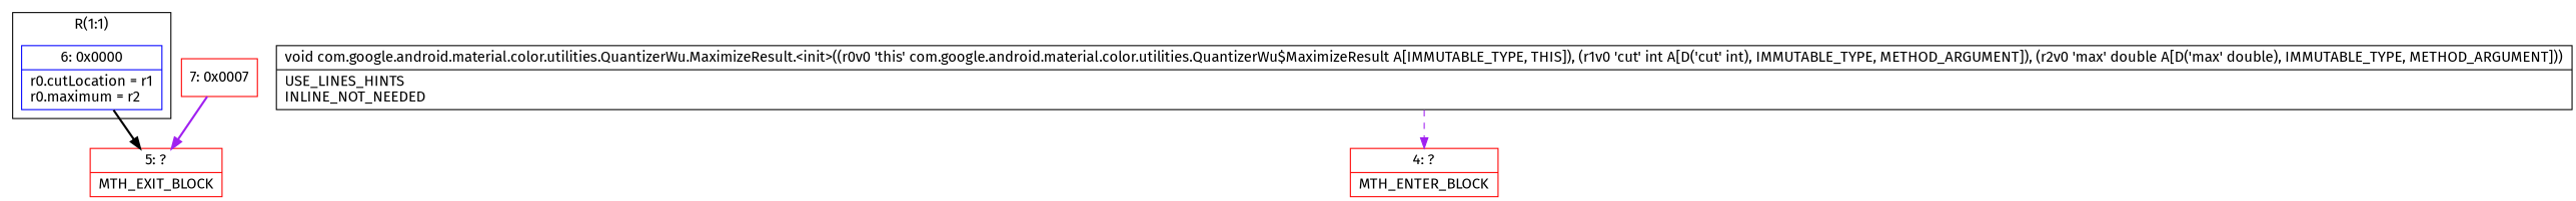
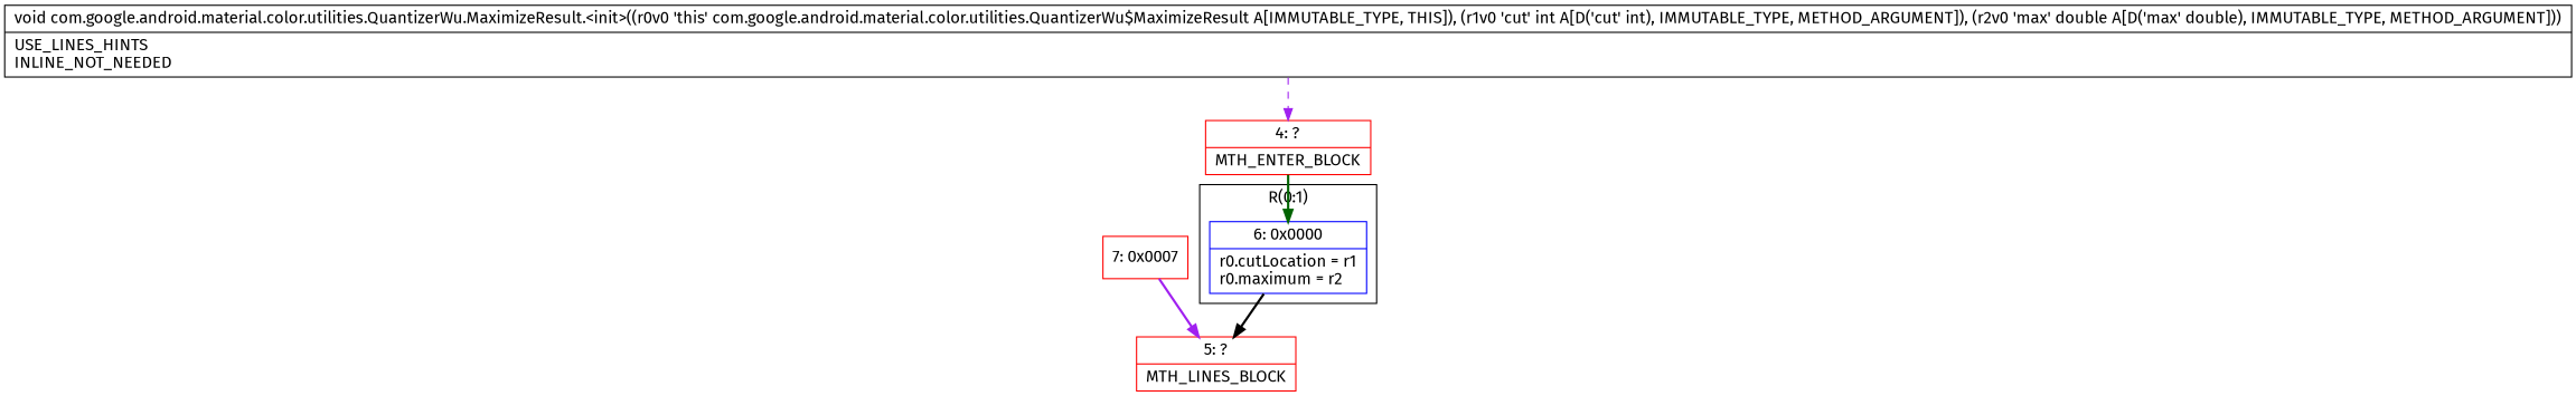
  digraph {
    fontname="Fira Sans"
    node [color=red fontname="Fira Sans" shape=record]
    edge [color=purple fontname="Fira Sans" style=bold]
    n1 [color=blue label="{6\:\ 0x0000|r0.cutLocation = r1\lr0.maximum = r2\l}"]
-   n2 [label="{5\:\ ?|MTH_EXIT_BLOCK\l}"]
+   n2 [label="{5\:\ ?|MTH_LINES_BLOCK\l}"]
    n3 [label="{7\:\ 0x0007}"]
    n4 [label="{4\:\ ?|MTH_ENTER_BLOCK\l}"]
    n5 [label="{void com.google.android.material.color.utilities.QuantizerWu.MaximizeResult.\<init\>((r0v0 'this' com.google.android.material.color.utilities.QuantizerWu$MaximizeResult A[IMMUTABLE_TYPE, THIS]), (r1v0 'cut' int A[D('cut' int), IMMUTABLE_TYPE, METHOD_ARGUMENT]), (r2v0 'max' double A[D('max' double), IMMUTABLE_TYPE, METHOD_ARGUMENT]))  | USE_LINES_HINTS\lINLINE_NOT_NEEDED\l}" color=""]
    subgraph cluster_1 {
-     label="R(1:1)"
+     label="R(0:1)"
      n1
    }
    n1 -> n2 [color=black]
    n3 -> n2
+   n4 -> n1 [color=darkgreen]
    n5 -> n4 [style=dashed]
  }
